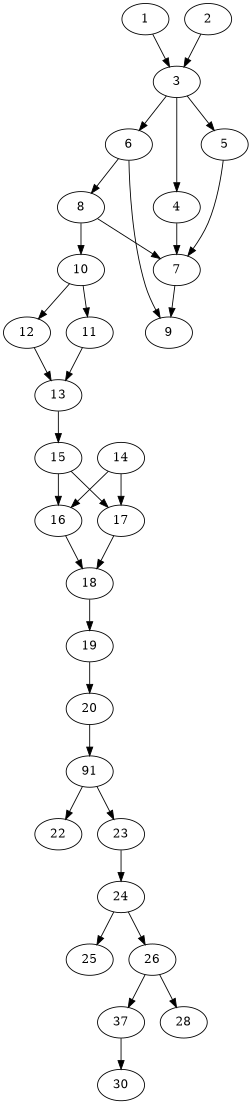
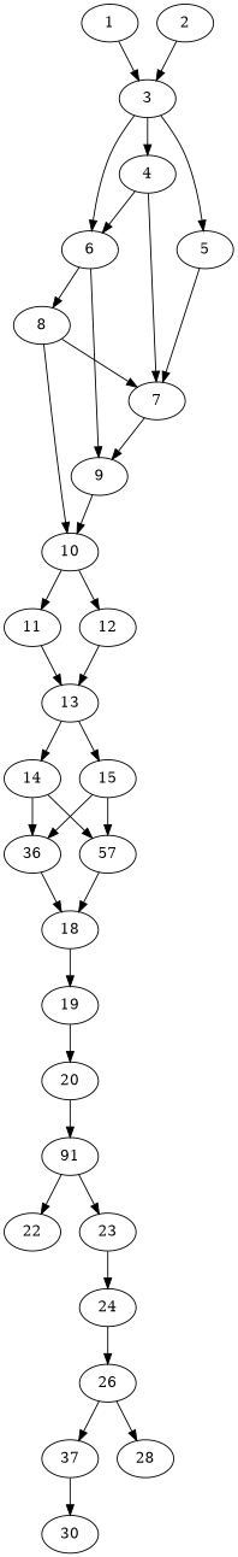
  digraph {
    node [alpha=0.14]
    1 [alpha=0.17 expect_size=34792448]
    3 [alpha=0.03 expect_size=6739968]
    4 [alpha=0.15 expect_size=34233344]
    5 [expect_size=18409472]
    6 [alpha=0.18 expect_size=17632256]
    7 [alpha=0.18 expect_size=47335424]
    2 [alpha=0.12 expect_size=15809536]
    8 [alpha=0.07 expect_size=39314432]
    9 [alpha=0.04 expect_size=42397696]
    10 [alpha=0.15 expect_size=51445760]
    11 [alpha=0.07 expect_size=35000320]
    12 [alpha=0.06 expect_size=28925952]
    13 [expect_size=9097216]
    14 [alpha=0.06 expect_size=16862208]
    15 [alpha=0.03 expect_size=6187008]
-   16 [alpha=0.19 expect_size=40023040]
-   17 [alpha=0.01 expect_size=35645440]
+   16 [alpha=0.19 expect_size=40023040 label=36]
+   17 [alpha=0.01 expect_size=35645440 label=57]
    18 [alpha=0.06 expect_size=30857216]
    19 [alpha=0.16 expect_size=47244288]
    20 [alpha=0.04 expect_size=9212928]
    n21 [alpha=0.04 expect_size=44813312 label=91]
    22 [alpha=0.08 expect_size=13935616]
    23 [alpha=0.13 expect_size=27874304]
    24 [alpha=0.11 expect_size=14609408]
-   25 [expect_size=27663360]
    26 [alpha=0.02 expect_size=34126848]
    n27 [alpha=0.08 expect_size=32686080 label=37]
    28 [alpha=0.09 expect_size=34654208]
    30 [alpha=0.01 expect_size=39317504]
    1 -> 3
    3 -> 4
    3 -> 5
    3 -> 6
+   4 -> 6
    4 -> 7
    5 -> 7
    6 -> 8
    6 -> 9
    7 -> 9
    2 -> 3
    8 -> 7
    8 -> 10
+   9 -> 10
    10 -> 11
    10 -> 12
    11 -> 13
    12 -> 13
+   13 -> 14
    13 -> 15
    14 -> 16
    14 -> 17
    15 -> 16
    15 -> 17
    16 -> 18
    17 -> 18
    18 -> 19
    19 -> 20
    20 -> n21
    n21 -> 22
    n21 -> 23
    23 -> 24
-   24 -> 25
    24 -> 26
    26 -> n27
    26 -> 28
    n27 -> 30
  }
